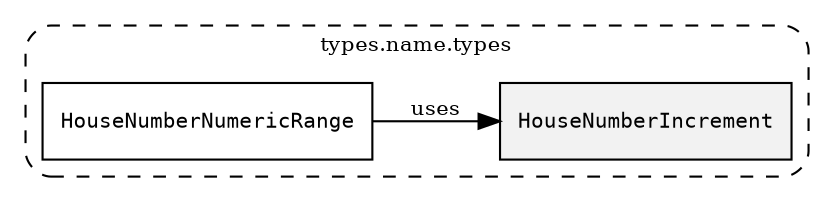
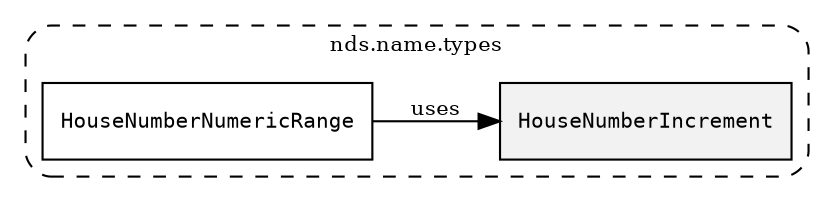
  digraph {
    fontsize=10
    rankdir=LR
    node [fontsize=10 shape=box]
    n1 [fillcolor="#0000000D" label=<<font face="monospace"><table align="center" border="0" cellspacing="0" cellpadding="0"><tr><td href="../../../content/packages/nds.name.types.html#Enum-HouseNumberIncrement" title="Enum defined in nds.name.types">HouseNumberIncrement</td></tr></table></font>> style=filled]
    n2 [label=<<font face="monospace"><table align="center" border="0" cellspacing="0" cellpadding="0"><tr><td href="../../../content/packages/nds.name.types.html#Structure-HouseNumberNumericRange" title="Structure defined in nds.name.types">HouseNumberNumericRange</td></tr></table></font>>]
    subgraph cluster_1 {
-     label="types.name.types"
+     label="nds.name.types"
      style="dashed, rounded"
      n1
      n2
    }
    n2 -> n1 [fontsize=10 label=uses]
  }
